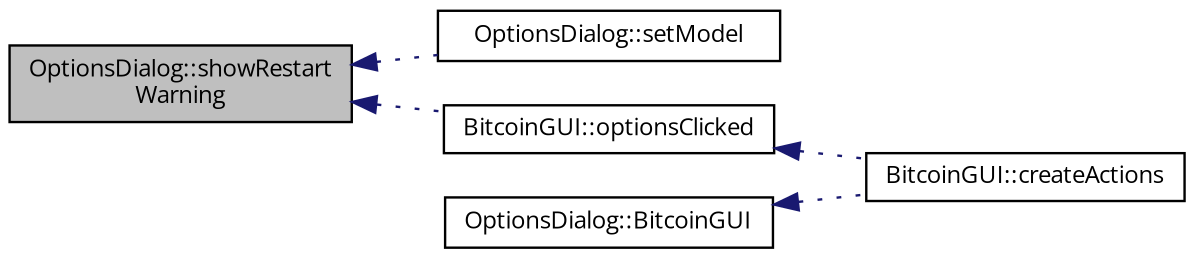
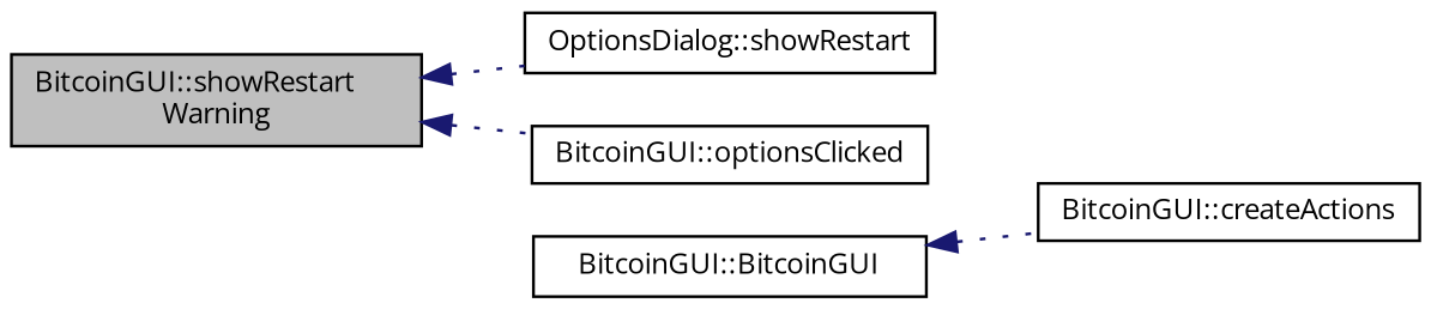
  digraph {
    fontname="Open Sans"
    rankdir=LR
    node [color=black fillcolor=white fontname="Open Sans" fontsize=10 shape=record style=filled]
    edge [color=midnightblue dir=back fontname="Open Sans" fontsize=10 labelfontname=Helvetica labelfontsize=10 style=dotted]
-   n1 [fillcolor=grey75 fontcolor=black height=0.2 label="OptionsDialog::showRestart\lWarning" width=0.4]
-   n2 [height=0.2 label="OptionsDialog::setModel" width=0.4]
+   n1 [fillcolor=grey75 fontcolor=black height=0.2 label="BitcoinGUI::showRestart\lWarning" width=0.4]
+   n2 [height=0.2 label="OptionsDialog::showRestart" width=0.4]
    n3 [height=0.2 label="BitcoinGUI::optionsClicked" width=0.4]
    n4 [height=0.2 label="BitcoinGUI::createActions" width=0.4]
-   n5 [height=0.2 label="OptionsDialog::BitcoinGUI" width=0.4]
+   n5 [height=0.2 label="BitcoinGUI::BitcoinGUI" width=0.4]
    n1 -> n2
    n1 -> n3
-   n3 -> n4
    n5 -> n4
  }
